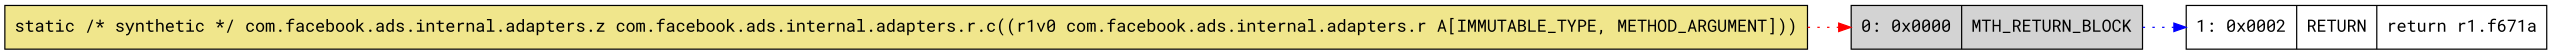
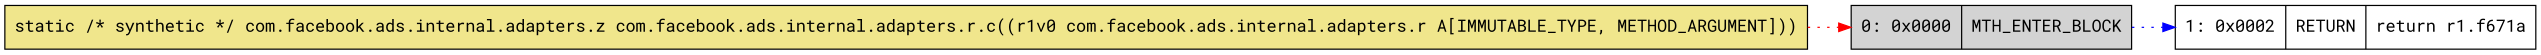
  digraph {
    rankdir=LR
    fontname="Roboto Mono"
    node [shape=record style=filled fontname="Roboto Mono"]
    edge [style=dotted fontname="Roboto Mono"]
-   n1 [label="{0\:\ 0x0000|MTH_RETURN_BLOCK\l}" fillcolor=lightgrey]
+   n1 [label="{0\:\ 0x0000|MTH_ENTER_BLOCK\l}" fillcolor=lightgrey]
    n2 [label="{1\:\ 0x0002|RETURN\l|return r1.f671a\l}" fillcolor=white]
    n3 [label="{static \/* synthetic *\/ com.facebook.ads.internal.adapters.z com.facebook.ads.internal.adapters.r.c((r1v0 com.facebook.ads.internal.adapters.r A[IMMUTABLE_TYPE, METHOD_ARGUMENT])) }" fillcolor=khaki]
    n1 -> n2 [color=blue]
    n3 -> n1 [color=red]
  }
